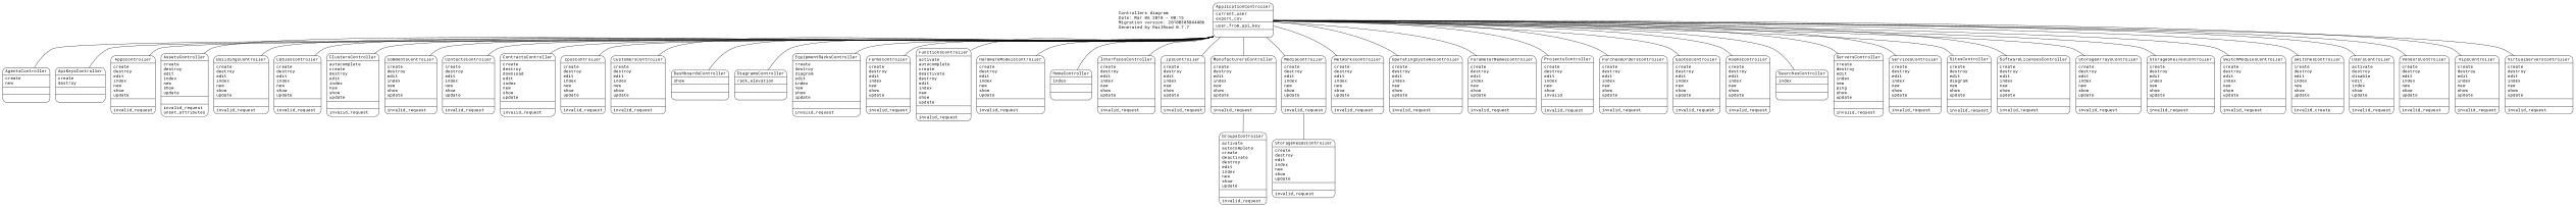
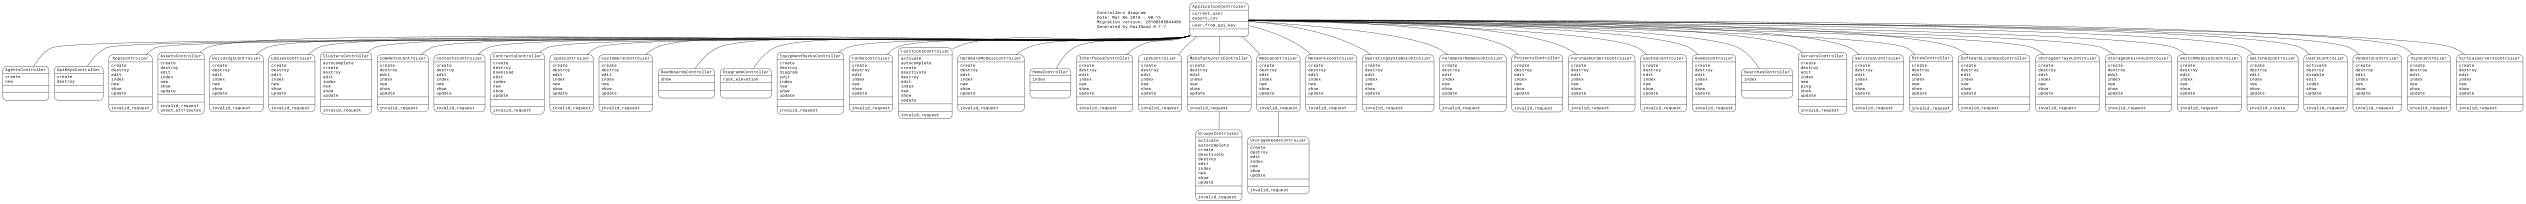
  digraph {
    fontname="Roboto Mono"
    splines=true
    node [fontname="Roboto Mono" shape=Mrecord]
    edge [arrowhead=none arrowtail=onormal fontname="Roboto Mono"]
    n1 [fontsize=14 label="Controllers diagram\lDate: Mar 06 2010 - 00:15\lMigration version: 20100305044406\lGenerated by RailRoad 0.7.7\l" shape=plaintext]
    n2 [label="{AgentsController|create\lnew\l|\l|\l}"]
    n3 [label="{ApiKeysController|create\ldestroy\l|\l|\l}"]
    n4 [label="{ApplicationController|current_user\lexport_csv\l|user_from_api_key\l|\l}"]
    n5 [label="{AppsController|create\ldestroy\ledit\lindex\lnew\lshow\lupdate\l|\l|invalid_request\l}"]
    n6 [label="{AssetsController|create\ldestroy\ledit\lindex\lnew\lshow\lupdate\l|\l|invalid_request\lunset_attributes\l}"]
    n7 [label="{BuildingsController|create\ldestroy\ledit\lindex\lnew\lshow\lupdate\l|\l|invalid_request\l}"]
    n8 [label="{CablesController|create\ldestroy\ledit\lindex\lnew\lshow\lupdate\l|\l|invalid_request\l}"]
    n9 [label="{ClustersController|autocomplete\lcreate\ldestroy\ledit\lindex\lnew\lshow\lupdate\l|\l|invalid_request\l}"]
    n10 [label="{CommentsController|create\ldestroy\ledit\lindex\lnew\lshow\lupdate\l|\l|invalid_request\l}"]
    n11 [label="{ContactsController|create\ldestroy\ledit\lindex\lnew\lshow\lupdate\l|\l|invalid_request\l}"]
    n12 [label="{ContractsController|create\ldestroy\ldownload\ledit\lindex\lnew\lshow\lupdate\l|\l|invalid_request\l}"]
    n13 [label="{CpusController|create\ldestroy\ledit\lindex\lnew\lshow\lupdate\l|\l|invalid_request\l}"]
    n14 [label="{CustomersController|create\ldestroy\ledit\lindex\lnew\lshow\lupdate\l|\l|invalid_request\l}"]
    n15 [label="{DashboardsController|show\l|\l|\l}"]
    n16 [label="{DiagramsController|rack_elevation\l|\l|\l}"]
    n17 [label="{EquipmentRacksController|create\ldestroy\ldiagram\ledit\lindex\lnew\lshow\lupdate\l|\l|invalid_request\l}"]
    n18 [label="{FarmsController|create\ldestroy\ledit\lindex\lnew\lshow\lupdate\l|\l|invalid_request\l}"]
    n19 [label="{FunctionsController|activate\lautocomplete\lcreate\ldeactivate\ldestroy\ledit\lindex\lnew\lshow\lupdate\l|\l|invalid_request\l}"]
    n20 [label="{HardwareModelsController|create\ldestroy\ledit\lindex\lnew\lshow\lupdate\l|\l|invalid_request\l}"]
    n21 [label="{HomeController|index\l|\l|\l}"]
    n22 [label="{InterfacesController|create\ldestroy\ledit\lindex\lnew\lshow\lupdate\l|\l|invalid_request\l}"]
    n23 [label="{IpsController|create\ldestroy\ledit\lindex\lnew\lshow\lupdate\l|\l|invalid_request\l}"]
    n24 [label="{ManufacturersController|create\ldestroy\ledit\lindex\lnew\lshow\lupdate\l|\l|invalid_request\l}"]
    n25 [label="{MediaController|create\ldestroy\ledit\lindex\lnew\lshow\lupdate\l|\l|invalid_request\l}"]
    n26 [label="{NetworksController|create\ldestroy\ledit\lindex\lnew\lshow\lupdate\l|\l|invalid_request\l}"]
    n27 [label="{OperatingsystemsController|create\ldestroy\ledit\lindex\lnew\lshow\lupdate\l|\l|invalid_request\l}"]
    n28 [label="{ParameterNamesController|create\ldestroy\ledit\lindex\lnew\lshow\lupdate\l|\l|invalid_request\l}"]
-   n29 [label="{ProjectsController|create\ldestroy\ledit\lindex\lnew\lshow\linvalid\l|\l|invalid_request\l}"]
+   n29 [label="{ProjectsController|create\ldestroy\ledit\lindex\lnew\lshow\lupdate\l|\l|invalid_request\l}"]
    n30 [label="{PurchaseOrdersController|create\ldestroy\ledit\lindex\lnew\lshow\lupdate\l|\l|invalid_request\l}"]
    n31 [label="{QuotesController|create\ldestroy\ledit\lindex\lnew\lshow\lupdate\l|\l|invalid_request\l}"]
    n32 [label="{RoomsController|create\ldestroy\ledit\lindex\lnew\lshow\lupdate\l|\l|invalid_request\l}"]
    n33 [label="{SearchesController|index\l|\l|\l}"]
    n34 [label="{ServersController|create\ldestroy\ledit\lindex\lnew\lping\lshow\lupdate\l|\l|invalid_request\l}"]
    n35 [label="{ServicesController|create\ldestroy\ledit\lindex\lnew\lshow\lupdate\l|\l|invalid_request\l}"]
-   n36 [label="{SitesController|create\ldestroy\ledit\ldiagram\lnew\lshow\lupdate\l|\l|invalid_request\l}"]
+   n36 [label="{SitesController|create\ldestroy\ledit\lindex\lnew\lshow\lupdate\l|\l|invalid_request\l}"]
    n37 [label="{SoftwareLicensesController|create\ldestroy\ledit\lindex\lnew\lshow\lupdate\l|\l|invalid_request\l}"]
    n38 [label="{StorageArraysController|create\ldestroy\ledit\lindex\lnew\lshow\lupdate\l|\l|invalid_request\l}"]
    n39 [label="{StorageShelvesController|create\ldestroy\ledit\lindex\lnew\lshow\lupdate\l|\l|invalid_request\l}"]
    n40 [label="{SwitchModulesController|create\ldestroy\ledit\lindex\lnew\lshow\lupdate\l|\l|invalid_request\l}"]
    n41 [label="{SwitchesController|create\ldestroy\ledit\lindex\lnew\lshow\lupdate\l|\l|invalid_create\l}"]
    n42 [label="{UsersController|activate\ldestroy\ldisable\ledit\lindex\lshow\lupdate\l|\l|invalid_request\l}"]
    n43 [label="{VendorsController|create\ldestroy\ledit\lindex\lnew\lshow\lupdate\l|\l|invalid_request\l}"]
    n44 [label="{VipsController|create\ldestroy\ledit\lindex\lnew\lshow\lupdate\l|\l|invalid_request\l}"]
    n45 [label="{VirtualServersController|create\ldestroy\ledit\lindex\lnew\lshow\lupdate\l|\l|invalid_request\l}"]
    n46 [label="{GroupsController|activate\lautocomplete\lcreate\ldeactivate\ldestroy\ledit\lindex\lnew\lshow\lupdate\l|\l|invalid_request\l}"]
    n47 [label="{StorageHeadsController|create\ldestroy\ledit\lindex\lnew\lshow\lupdate\l|\l|invalid_request\l}"]
    n4 -> n2
    n4 -> n3
    n4 -> n5
    n4 -> n6
    n4 -> n7
    n4 -> n8
    n4 -> n9
    n4 -> n10
    n4 -> n11
    n4 -> n12
    n4 -> n13
    n4 -> n14
    n4 -> n15
    n4 -> n16
    n4 -> n17
    n4 -> n18
    n4 -> n19
    n4 -> n20
    n4 -> n21
    n4 -> n22
    n4 -> n23
    n4 -> n24
    n4 -> n25
    n4 -> n26
    n4 -> n27
    n4 -> n28
    n4 -> n29
    n4 -> n30
    n4 -> n31
    n4 -> n32
    n4 -> n33
    n4 -> n34
    n4 -> n35
    n4 -> n36
    n4 -> n37
    n4 -> n38
    n4 -> n39
    n4 -> n40
    n4 -> n41
    n4 -> n42
    n4 -> n43
    n4 -> n44
    n4 -> n45
    n24 -> n46
    n25 -> n47
  }
